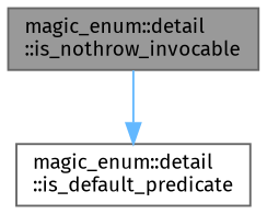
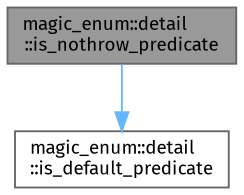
  digraph {
    rankdir=TB
    fontname="Fira Sans"
    node [fontname="Fira Sans" fontsize=10 shape=box style=filled]
-   n1 [color=gray40 fillcolor=grey60 fontcolor=black height=0.2 label="magic_enum::detail\l::is_nothrow_invocable" width=0.4]
+   n1 [color=gray40 fillcolor=grey60 fontcolor=black height=0.2 label="magic_enum::detail\l::is_nothrow_predicate" width=0.4]
    n2 [color=grey40 fillcolor=white height=0.2 label="magic_enum::detail\l::is_default_predicate" width=0.4]
    n1 -> n2 [color=steelblue1 fontname="Fira Sans" fontsize=10 labelfontname=Helvetica labelfontsize=10 style=solid]
  }
